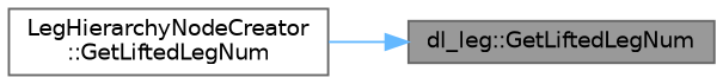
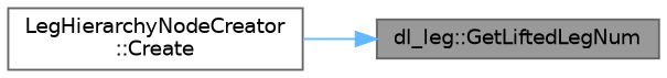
  digraph {
    rankdir=RL
    node [fontname=Helvetica fontsize=10 shape=box style=filled]
    n1 [color=gray40 fillcolor=grey60 fontcolor=black height=0.2 label="dl_leg::GetLiftedLegNum" width=0.4]
-   n2 [color=grey40 fillcolor=white height=0.2 label="LegHierarchyNodeCreator\l::GetLiftedLegNum" width=0.4]
+   n2 [color=grey40 fillcolor=white height=0.2 label="LegHierarchyNodeCreator\l::Create" width=0.4]
    n1 -> n2 [color=steelblue1 dir=back fontname=Helvetica fontsize=10 labelfontname=Helvetica labelfontsize=10 style=solid]
  }
